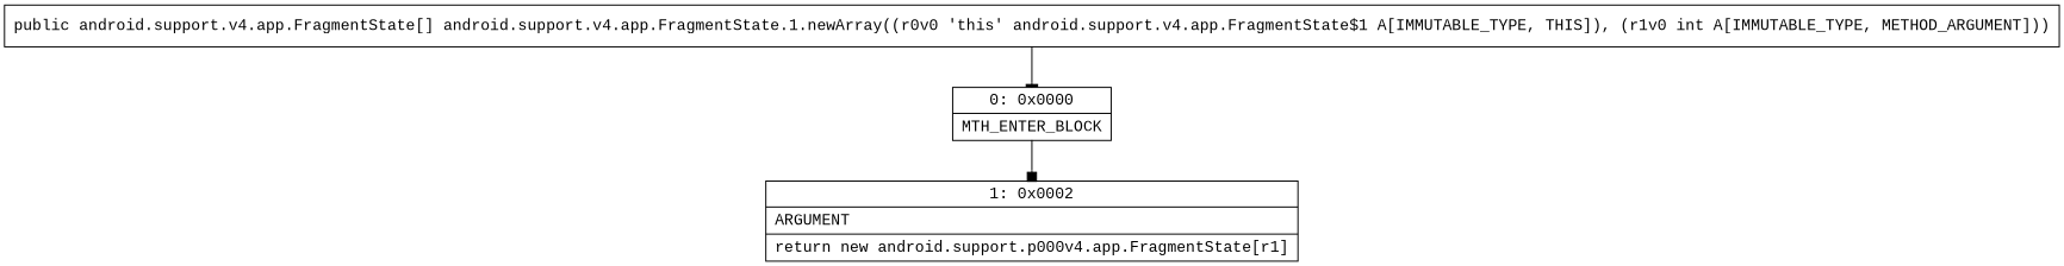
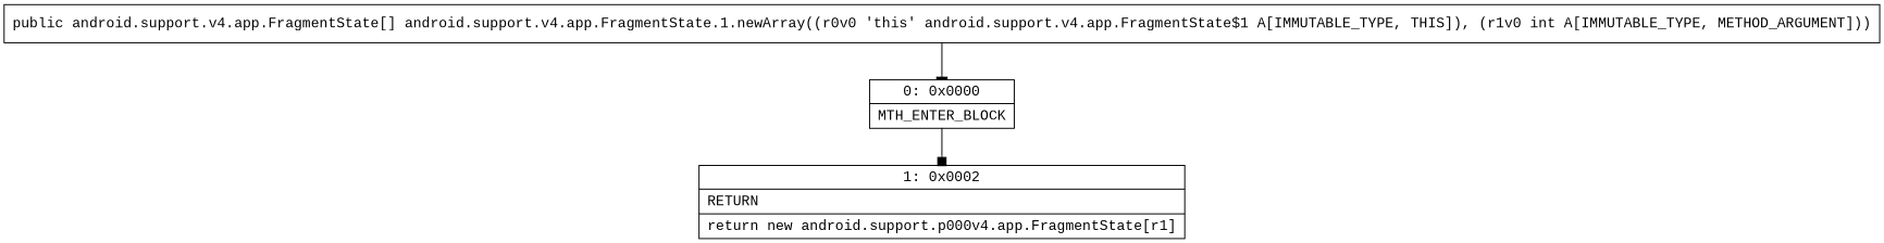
  digraph {
    fontname="Liberation Mono"
    node [shape=record fontname="Liberation Mono"]
    edge [fontname="Liberation Mono"]
    n1 [label="{0\:\ 0x0000|MTH_ENTER_BLOCK\l}"]
-   n2 [label="{1\:\ 0x0002|ARGUMENT\l|return new android.support.p000v4.app.FragmentState[r1]\l}"]
+   n2 [label="{1\:\ 0x0002|RETURN\l|return new android.support.p000v4.app.FragmentState[r1]\l}"]
    n3 [label="{public android.support.v4.app.FragmentState[] android.support.v4.app.FragmentState.1.newArray((r0v0 'this' android.support.v4.app.FragmentState$1 A[IMMUTABLE_TYPE, THIS]), (r1v0 int A[IMMUTABLE_TYPE, METHOD_ARGUMENT])) }"]
    n1 -> n2 [arrowhead=box]
    n3 -> n1 [arrowhead=tee]
  }
